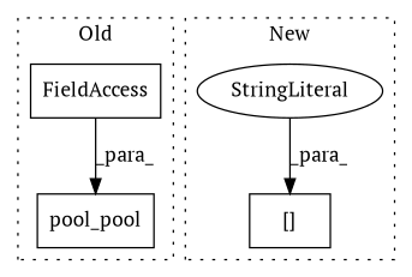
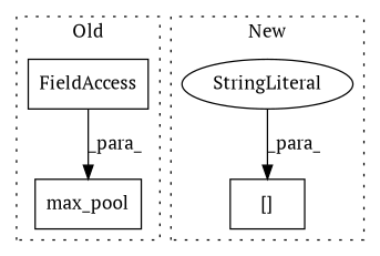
  digraph {
    fontname="PT Serif"
    node [fontname="PT Serif" shape=box]
    edge [fontname="PT Serif"]
-   n1 [a=32 l="9,1" label=pool_pool s="22743,22779"]
+   n1 [a=32 l="9,1" label=max_pool s="22743,22779"]
    n2 [a=22 l=13 label=FieldAccess s=22729]
    n3 [a=2 l="7,1" label="[]" s="22130,22146"]
    n4 [a=45 l=9 label=StringLiteral s=22137 shape=ellipse]
    subgraph cluster_1 {
      label=Old
      style=dotted
      n1
      n2
    }
    subgraph cluster_2 {
      label=New
      style=dotted
      n3
      n4
    }
    n2 -> n1 [label=_para_]
    n4 -> n3 [label=_para_]
  }
